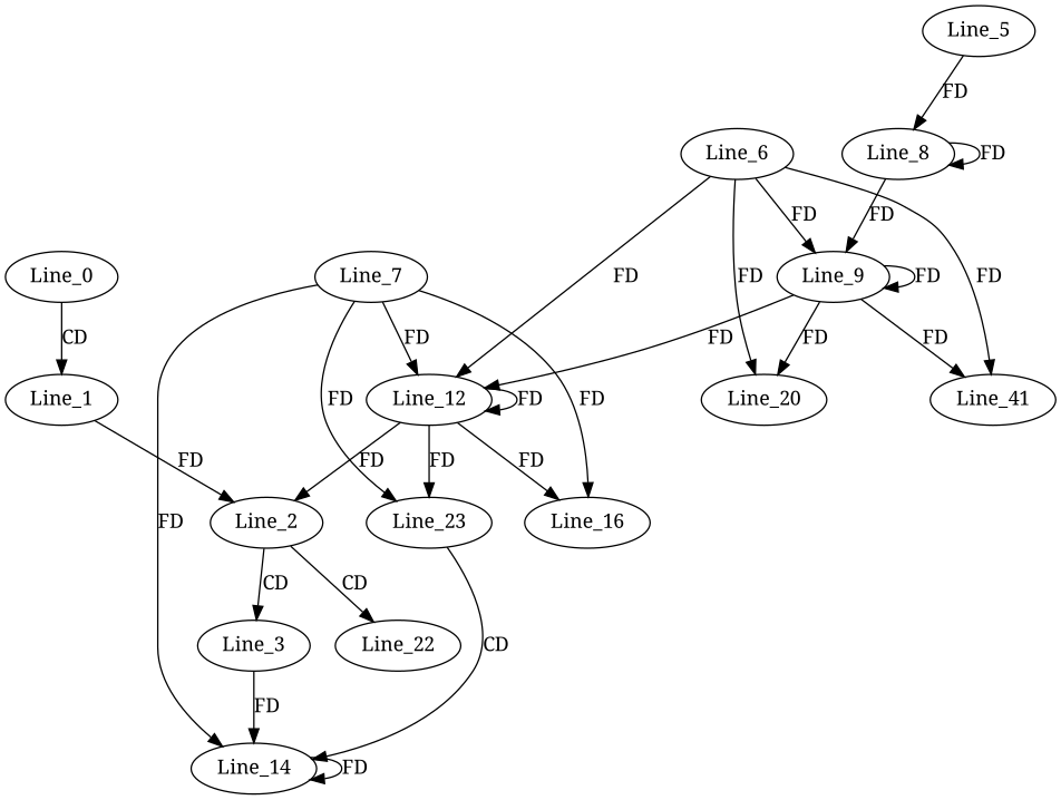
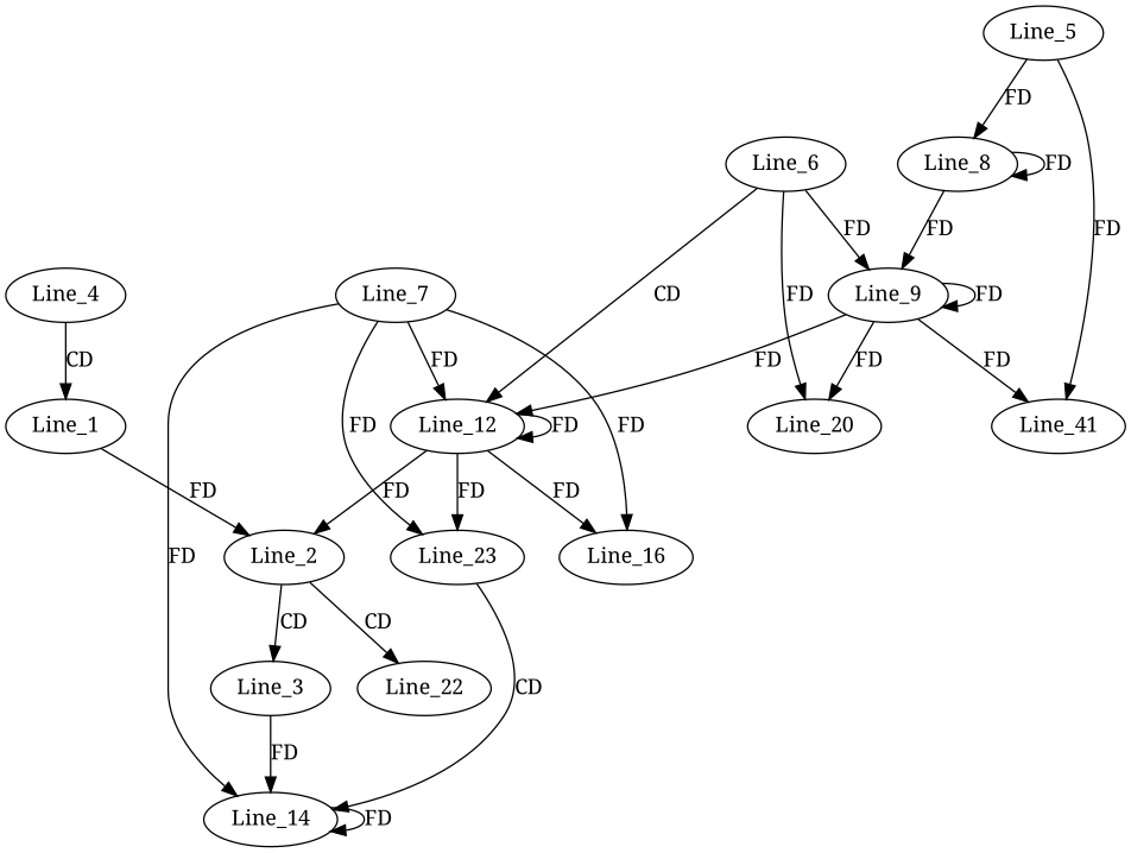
  digraph {
    fontname="Noto Serif"
    node [fontname="Noto Serif"]
    edge [fontname="Noto Serif"]
-   Line_0
+   Line_0 [label=Line_4]
    Line_1
    Line_2
    Line_3
    Line_22
    Line_14
    Line_5
    Line_8
    Line_9
    n10 [label=Line_20]
    n11 [label=Line_41]
    Line_12
    Line_6
    n14 [label=Line_23]
    Line_16
    Line_7
    Line_0 -> Line_1 [label=CD]
    Line_1 -> Line_2 [label=FD]
    Line_2 -> Line_3 [label=CD]
    Line_2 -> Line_22 [label=CD]
    Line_3 -> Line_14 [label=FD]
    Line_14 -> Line_14 [label=FD]
    Line_5 -> Line_8 [label=FD]
    Line_8 -> Line_8 [label=FD]
    Line_8 -> Line_9 [label=FD]
    Line_9 -> Line_9 [label=FD]
    Line_9 -> n10 [label=FD]
    Line_9 -> n11 [label=FD]
    Line_9 -> Line_12 [label=FD]
    Line_12 -> Line_2 [label=FD]
    Line_12 -> Line_12 [label=FD]
    Line_12 -> n14 [label=FD]
    Line_12 -> Line_16 [label=FD]
    Line_6 -> Line_9 [label=FD]
    Line_6 -> n10 [label=FD]
-   Line_6 -> n11 [label=FD]
-   Line_6 -> Line_12 [label=FD]
+   Line_5 -> n11 [label=FD]
+   Line_6 -> Line_12 [label=CD]
    n14 -> Line_14 [label=CD]
    Line_7 -> Line_14 [label=FD]
    Line_7 -> Line_12 [label=FD]
    Line_7 -> n14 [label=FD]
    Line_7 -> Line_16 [label=FD]
  }
